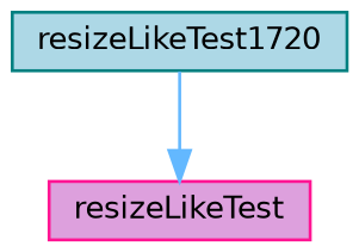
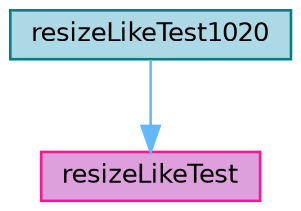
  digraph {
    rankdir=TB
    node [fontname=Helvetica fontsize=10 shape=box style=filled]
-   n1 [color=teal fillcolor=lightblue fontcolor=black height=0.2 label=resizeLikeTest1720 width=0.4]
+   n1 [color=teal fillcolor=lightblue fontcolor=black height=0.2 label=resizeLikeTest1020 width=0.4]
    n2 [color=deeppink fillcolor=plum height=0.2 label=resizeLikeTest width=0.4]
    n1 -> n2 [color=steelblue1 fontname=Helvetica fontsize=10 labelfontname=Helvetica labelfontsize=10 style=solid]
  }
